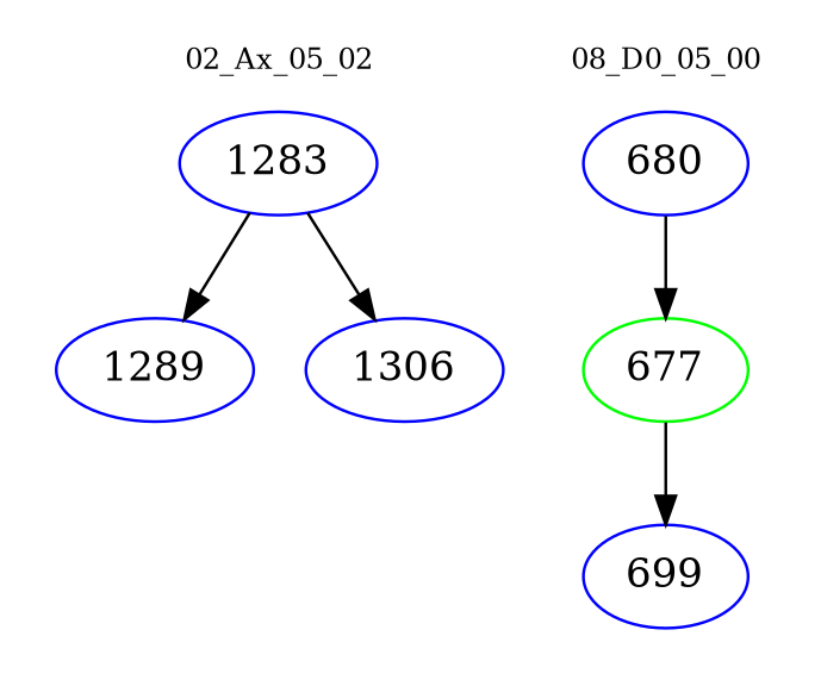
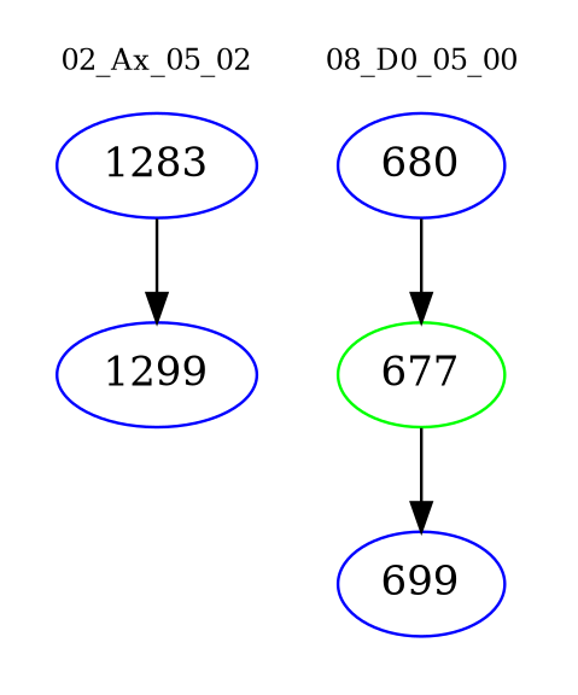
  digraph {
    node [color=blue]
    edge [color=black]
-   n1 [label=1289]
+   n1 [label=1299]
    n2 [label=1283]
-   n3 [label=1306]
    n4 [label=680]
    n5 [color=green label=677]
    n6 [label=699]
    subgraph cluster_1 {
      color=white
      fontsize=10
      label="02_Ax_05_02"
      n1
      n2
-     n3
    }
    subgraph cluster_2 {
      color=white
      fontsize=10
      label="08_D0_05_00"
      n4
      n5
      n6
    }
    n2 -> n1
-   n2 -> n3
    n4 -> n5
    n5 -> n6
  }
